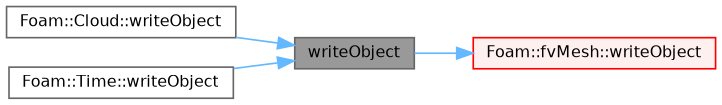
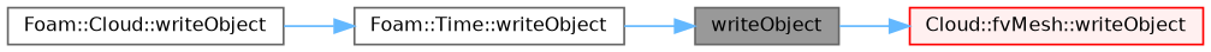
  digraph {
    rankdir=RL
    node [color=grey40 fillcolor=white fontname=Helvetica fontsize=10 shape=box style=filled]
    edge [color=steelblue1 dir=back fontname=Helvetica fontsize=10 labelfontname=Helvetica labelfontsize=10 style=solid]
    n1 [color=gray40 fillcolor=grey60 fontcolor=black height=0.2 label=writeObject width=0.4]
    n2 [height=0.2 label="Foam::Cloud::writeObject" width=0.4]
    n3 [height=0.2 label="Foam::Time::writeObject" width=0.4]
-   n4 [color=red fillcolor="#FFF0F0" height=0.2 label="Foam::fvMesh::writeObject" width=0.4]
-   n1 -> n2
+   n4 [color=red fillcolor="#FFF0F0" height=0.2 label="Cloud::fvMesh::writeObject" width=0.4]
+   n3 -> n2
    n1 -> n3
    n4 -> n1
  }
